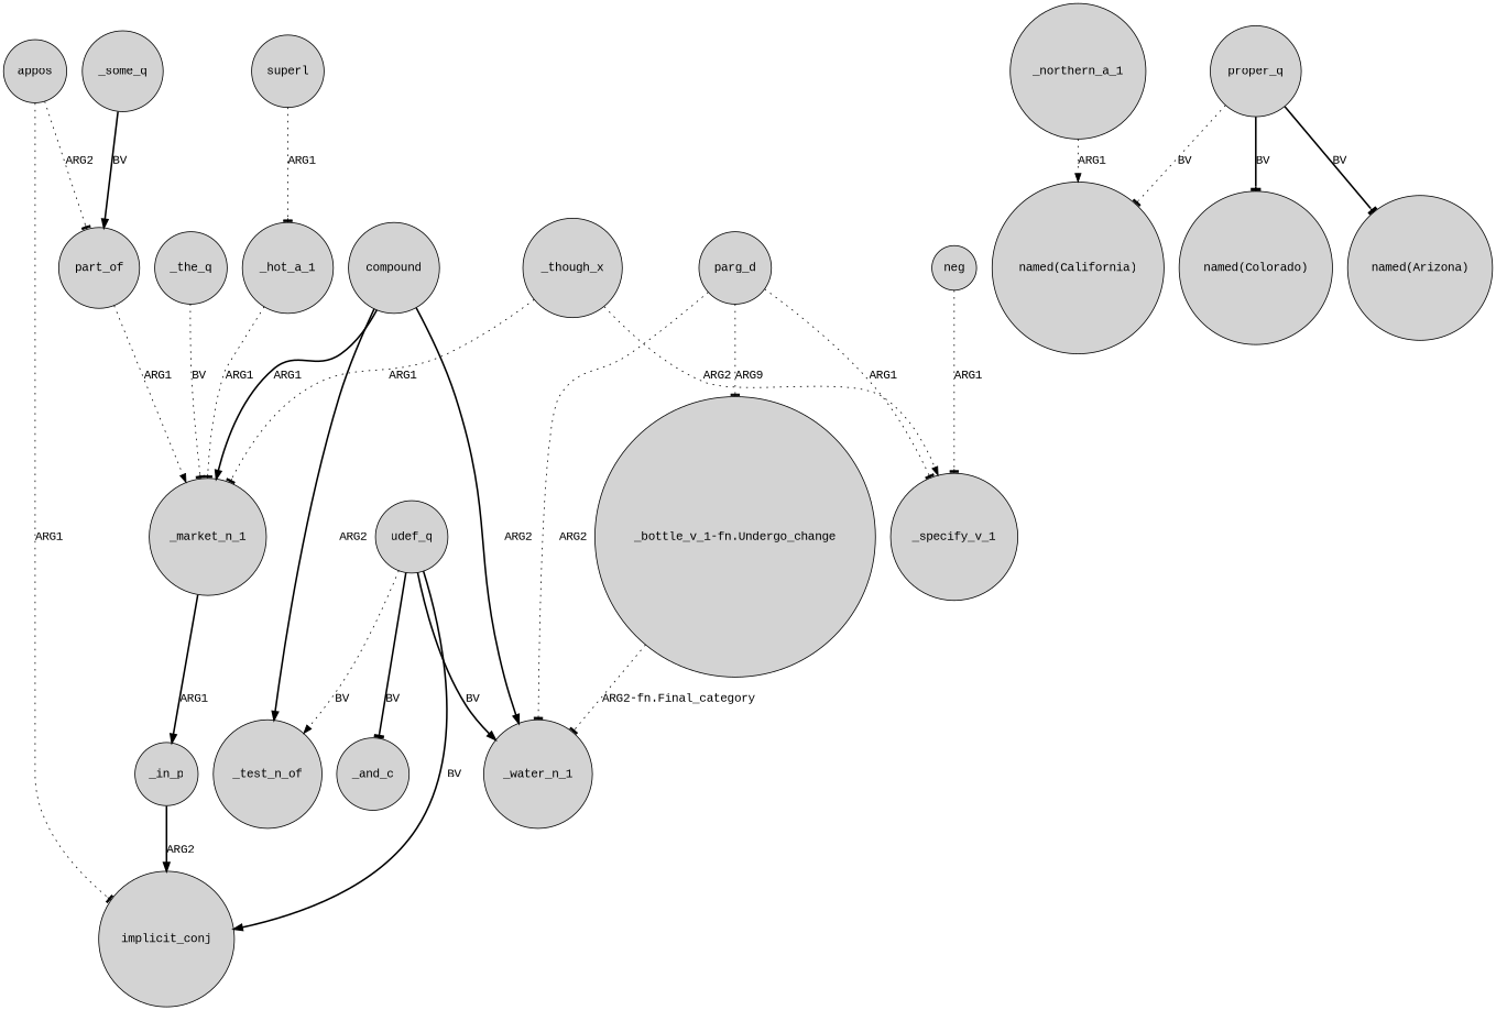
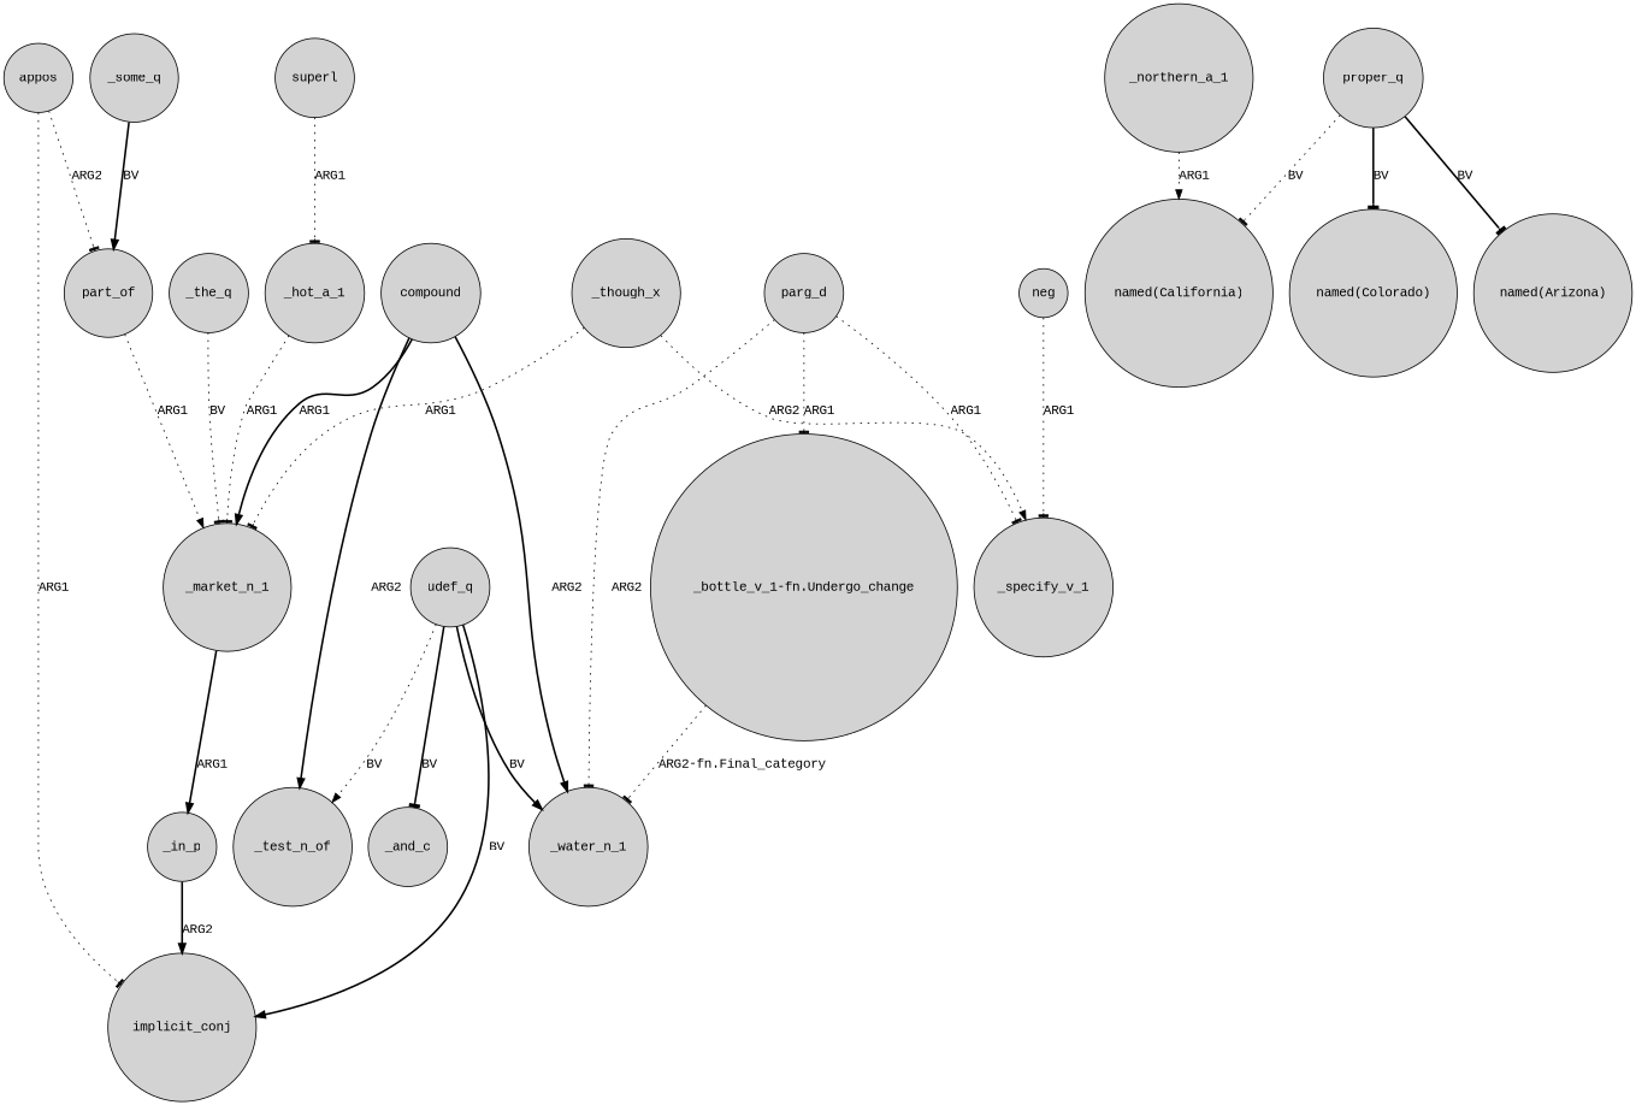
  digraph {
    fontname="Liberation Mono"
    node [fontname="Liberation Mono" shape=circle style=filled]
    edge [arrowhead=tee fontname="Liberation Mono" style=dotted]
    _hot_a_1
    _market_n_1
    _in_p
    proper_q
    "named(Arizona)"
    "named(California)"
    "named(Colorado)"
    compound
    _test_n_of
    _water_n_1
    _though_x
    _specify_v_1
    udef_q
    implicit_conj
    _and_c
    "_bottle_v_1-fn.Undergo_change"
    neg
    parg_d
    part_of
    _the_q
    _northern_a_1
    appos
    _some_q
    superl
    _hot_a_1 -> _market_n_1 [label=ARG1]
    _market_n_1 -> _in_p [arrowhead=normal label=ARG1 style=bold]
    _in_p -> implicit_conj [arrowhead=normal label=ARG2 style=bold]
    proper_q -> "named(Arizona)" [label=BV style=bold]
    proper_q -> "named(California)" [label=BV]
    proper_q -> "named(Colorado)" [label=BV style=bold]
    compound -> _market_n_1 [arrowhead=normal label=ARG1 style=bold]
    compound -> _test_n_of [arrowhead=normal label=ARG2 style=bold]
    compound -> _water_n_1 [arrowhead=normal label=ARG2 style=bold]
    _though_x -> _market_n_1 [label=ARG1]
    _though_x -> _specify_v_1 [arrowhead=normal label=ARG2]
    udef_q -> _test_n_of [arrowhead=normal label=BV]
    udef_q -> _water_n_1 [arrowhead=normal label=BV style=bold]
    udef_q -> implicit_conj [arrowhead=normal label=BV style=bold]
    udef_q -> _and_c [label=BV style=bold]
    "_bottle_v_1-fn.Undergo_change" -> _water_n_1 [label="ARG2-fn.Final_category"]
    neg -> _specify_v_1 [label=ARG1]
    parg_d -> _water_n_1 [label=ARG2]
    parg_d -> _specify_v_1 [label=ARG1]
-   parg_d -> "_bottle_v_1-fn.Undergo_change" [label=ARG9]
+   parg_d -> "_bottle_v_1-fn.Undergo_change" [label=ARG1]
    part_of -> _market_n_1 [arrowhead=normal label=ARG1]
    _the_q -> _market_n_1 [label=BV]
    _northern_a_1 -> "named(California)" [arrowhead=normal label=ARG1]
    appos -> implicit_conj [label=ARG1]
    appos -> part_of [label=ARG2]
    _some_q -> part_of [arrowhead=normal label=BV style=bold]
    superl -> _hot_a_1 [label=ARG1]
  }
